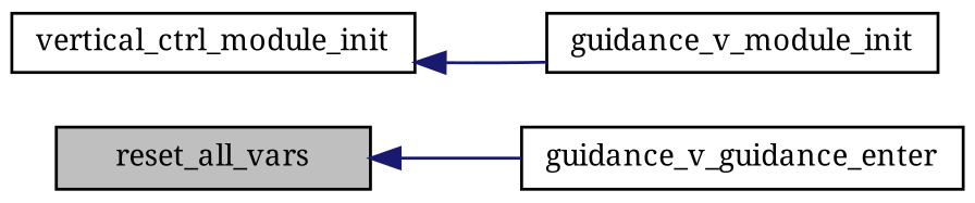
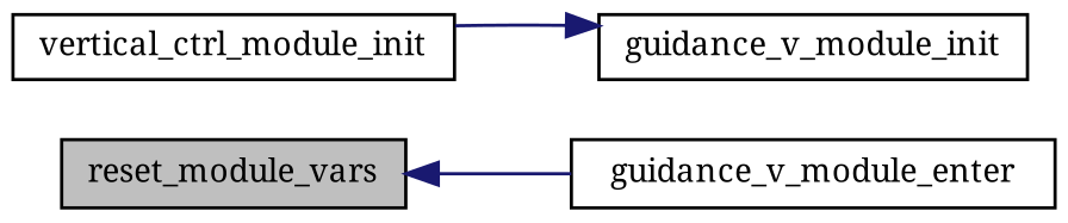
  digraph {
    fontname="Noto Serif"
    rankdir=LR
    node [color=black fillcolor=white fontname="Noto Serif" fontsize=10 shape=record style=filled]
    edge [color=midnightblue dir=back fontname="Noto Serif" fontsize=10 labelfontname=FreeSans labelfontsize=10 style=solid]
-   n1 [fillcolor=grey75 fontcolor=black height=0.2 label=reset_all_vars width=0.4]
-   n2 [height=0.2 label=guidance_v_guidance_enter width=0.4]
+   n1 [fillcolor=grey75 fontcolor=black height=0.2 label=reset_module_vars width=0.4]
+   n2 [height=0.2 label=guidance_v_module_enter width=0.4]
    n3 [height=0.2 label=vertical_ctrl_module_init width=0.4]
    n4 [height=0.2 label=guidance_v_module_init width=0.4]
    n1 -> n2
-   n3 -> n4
+   n4 -> n3
  }
